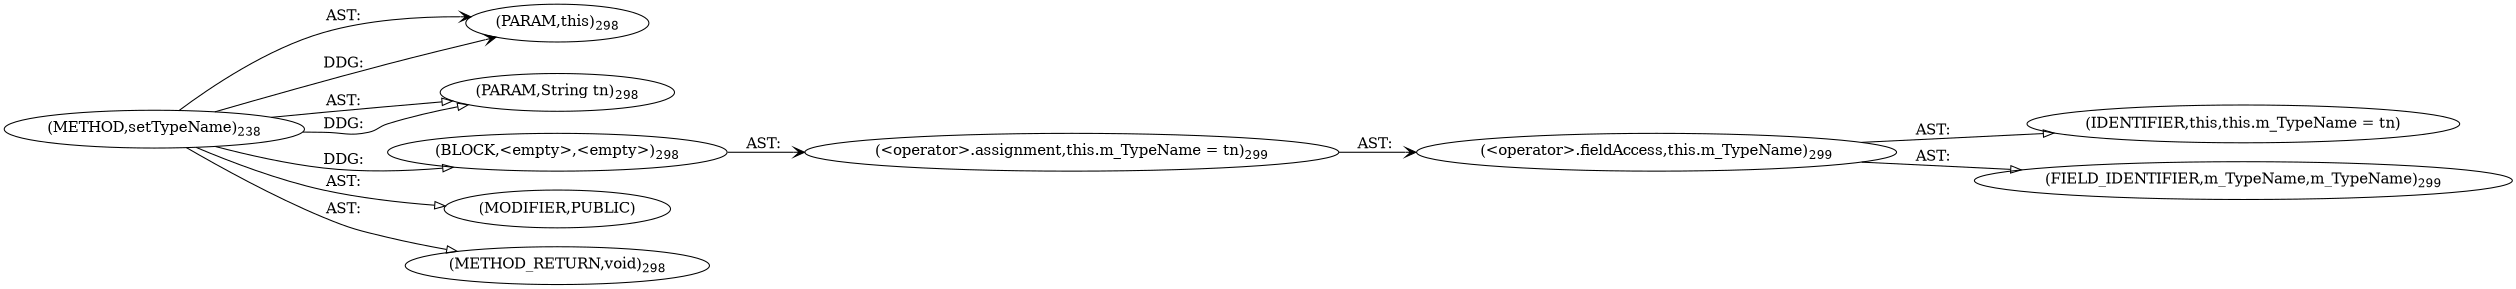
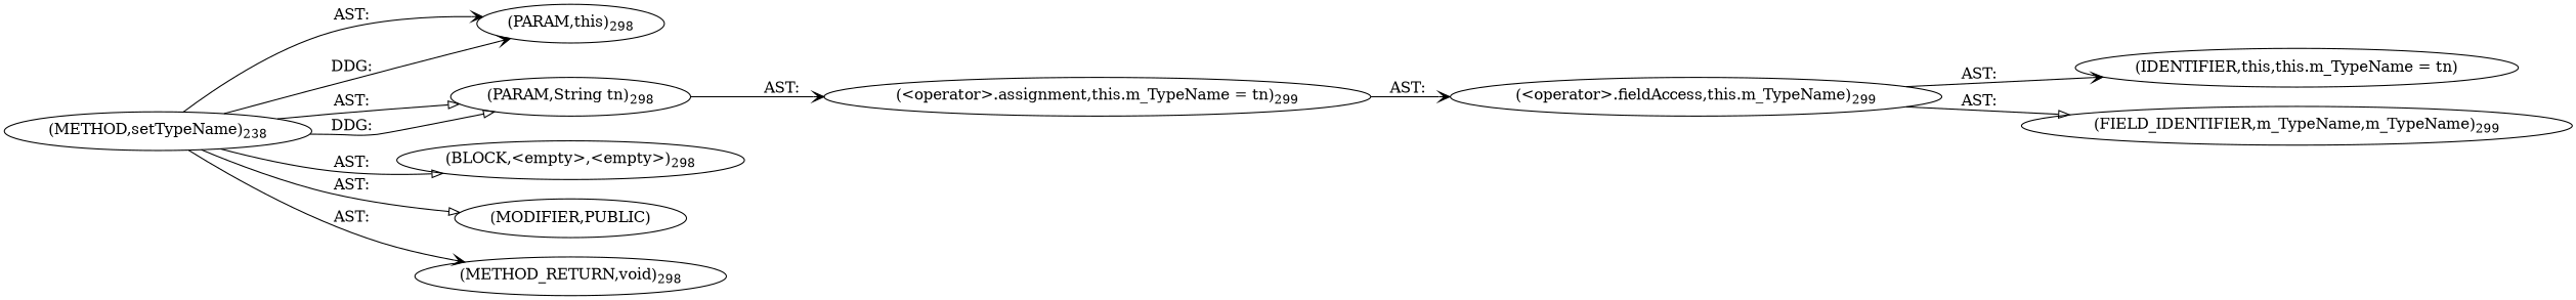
  digraph {
    rankdir=LR
    edge [arrowhead=vee]
    n1 [label=<(METHOD,setTypeName)<SUB>238</SUB>>]
    n2 [label=<(PARAM,this)<SUB>298</SUB>>]
    n3 [label=<(PARAM,String tn)<SUB>298</SUB>>]
    n4 [label=<(BLOCK,&lt;empty&gt;,&lt;empty&gt;)<SUB>298</SUB>>]
    n5 [label=<(MODIFIER,PUBLIC)>]
    n6 [label=<(METHOD_RETURN,void)<SUB>298</SUB>>]
    n7 [label=<(&lt;operator&gt;.assignment,this.m_TypeName = tn)<SUB>299</SUB>>]
    n8 [label=<(&lt;operator&gt;.fieldAccess,this.m_TypeName)<SUB>299</SUB>>]
    n9 [label=<(IDENTIFIER,this,this.m_TypeName = tn)>]
    n10 [label=<(FIELD_IDENTIFIER,m_TypeName,m_TypeName)<SUB>299</SUB>>]
    n1 -> n2 [label="AST: "]
    n1 -> n2 [label="DDG: "]
    n1 -> n3 [arrowhead=onormal label="AST: "]
    n1 -> n3 [arrowhead=onormal label="DDG: "]
-   n1 -> n4 [arrowhead=onormal label="DDG: "]
+   n1 -> n4 [arrowhead=onormal label="AST: "]
    n1 -> n5 [arrowhead=onormal label="AST: "]
-   n1 -> n6 [arrowhead=onormal label="AST: "]
-   n4 -> n7 [label="AST: "]
+   n1 -> n6 [label="AST: "]
+   n3 -> n7 [label="AST: "]
    n7 -> n8 [label="AST: "]
-   n8 -> n9 [arrowhead=onormal label="AST: "]
+   n8 -> n9 [label="AST: "]
    n8 -> n10 [arrowhead=onormal label="AST: "]
  }
